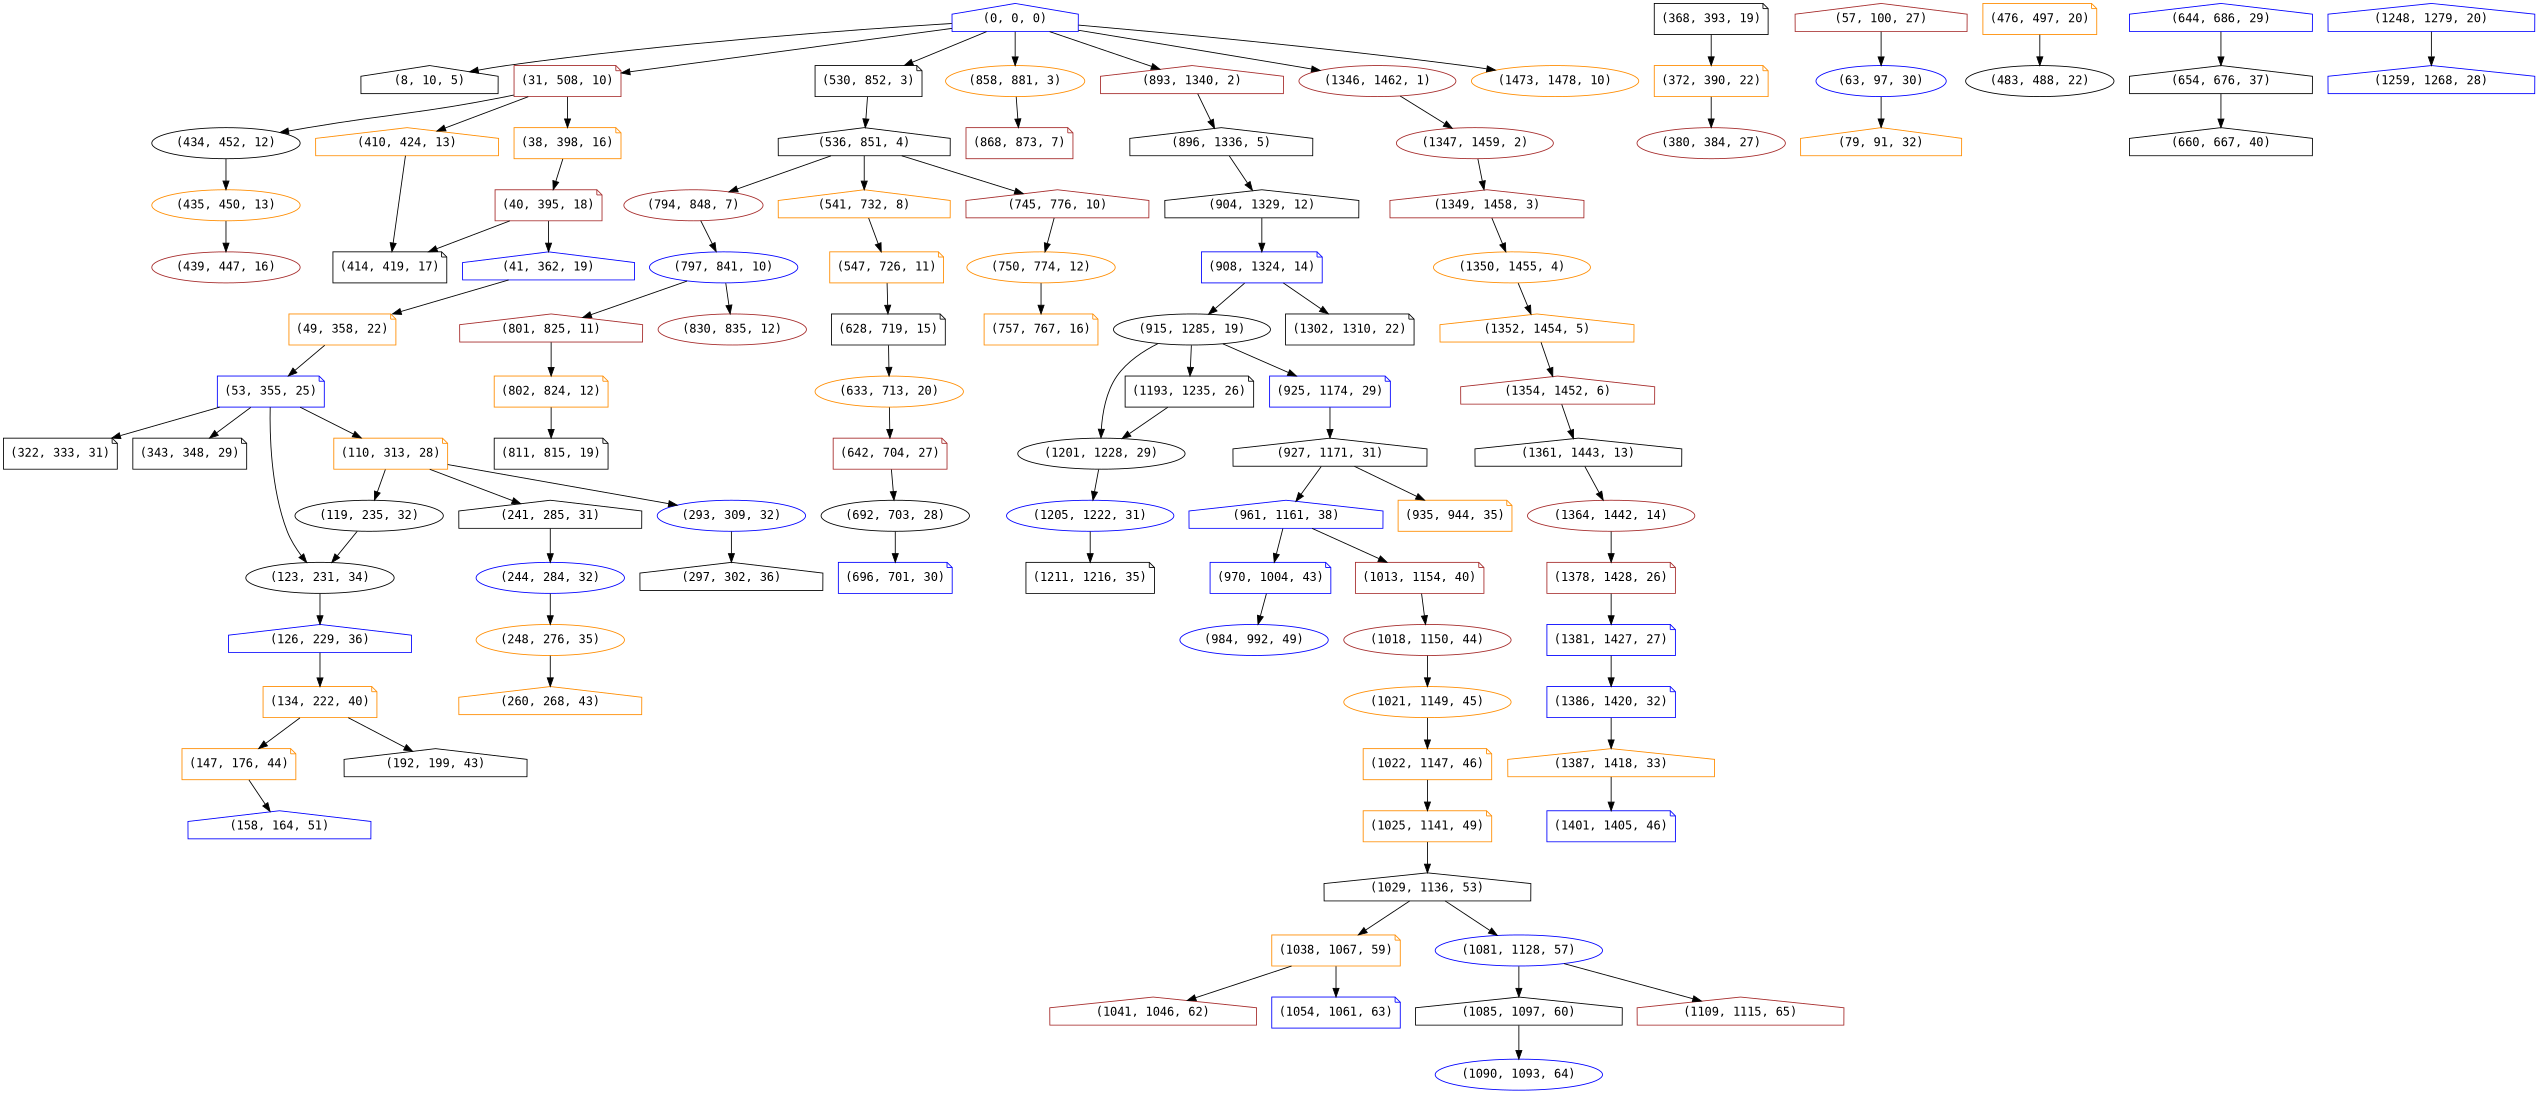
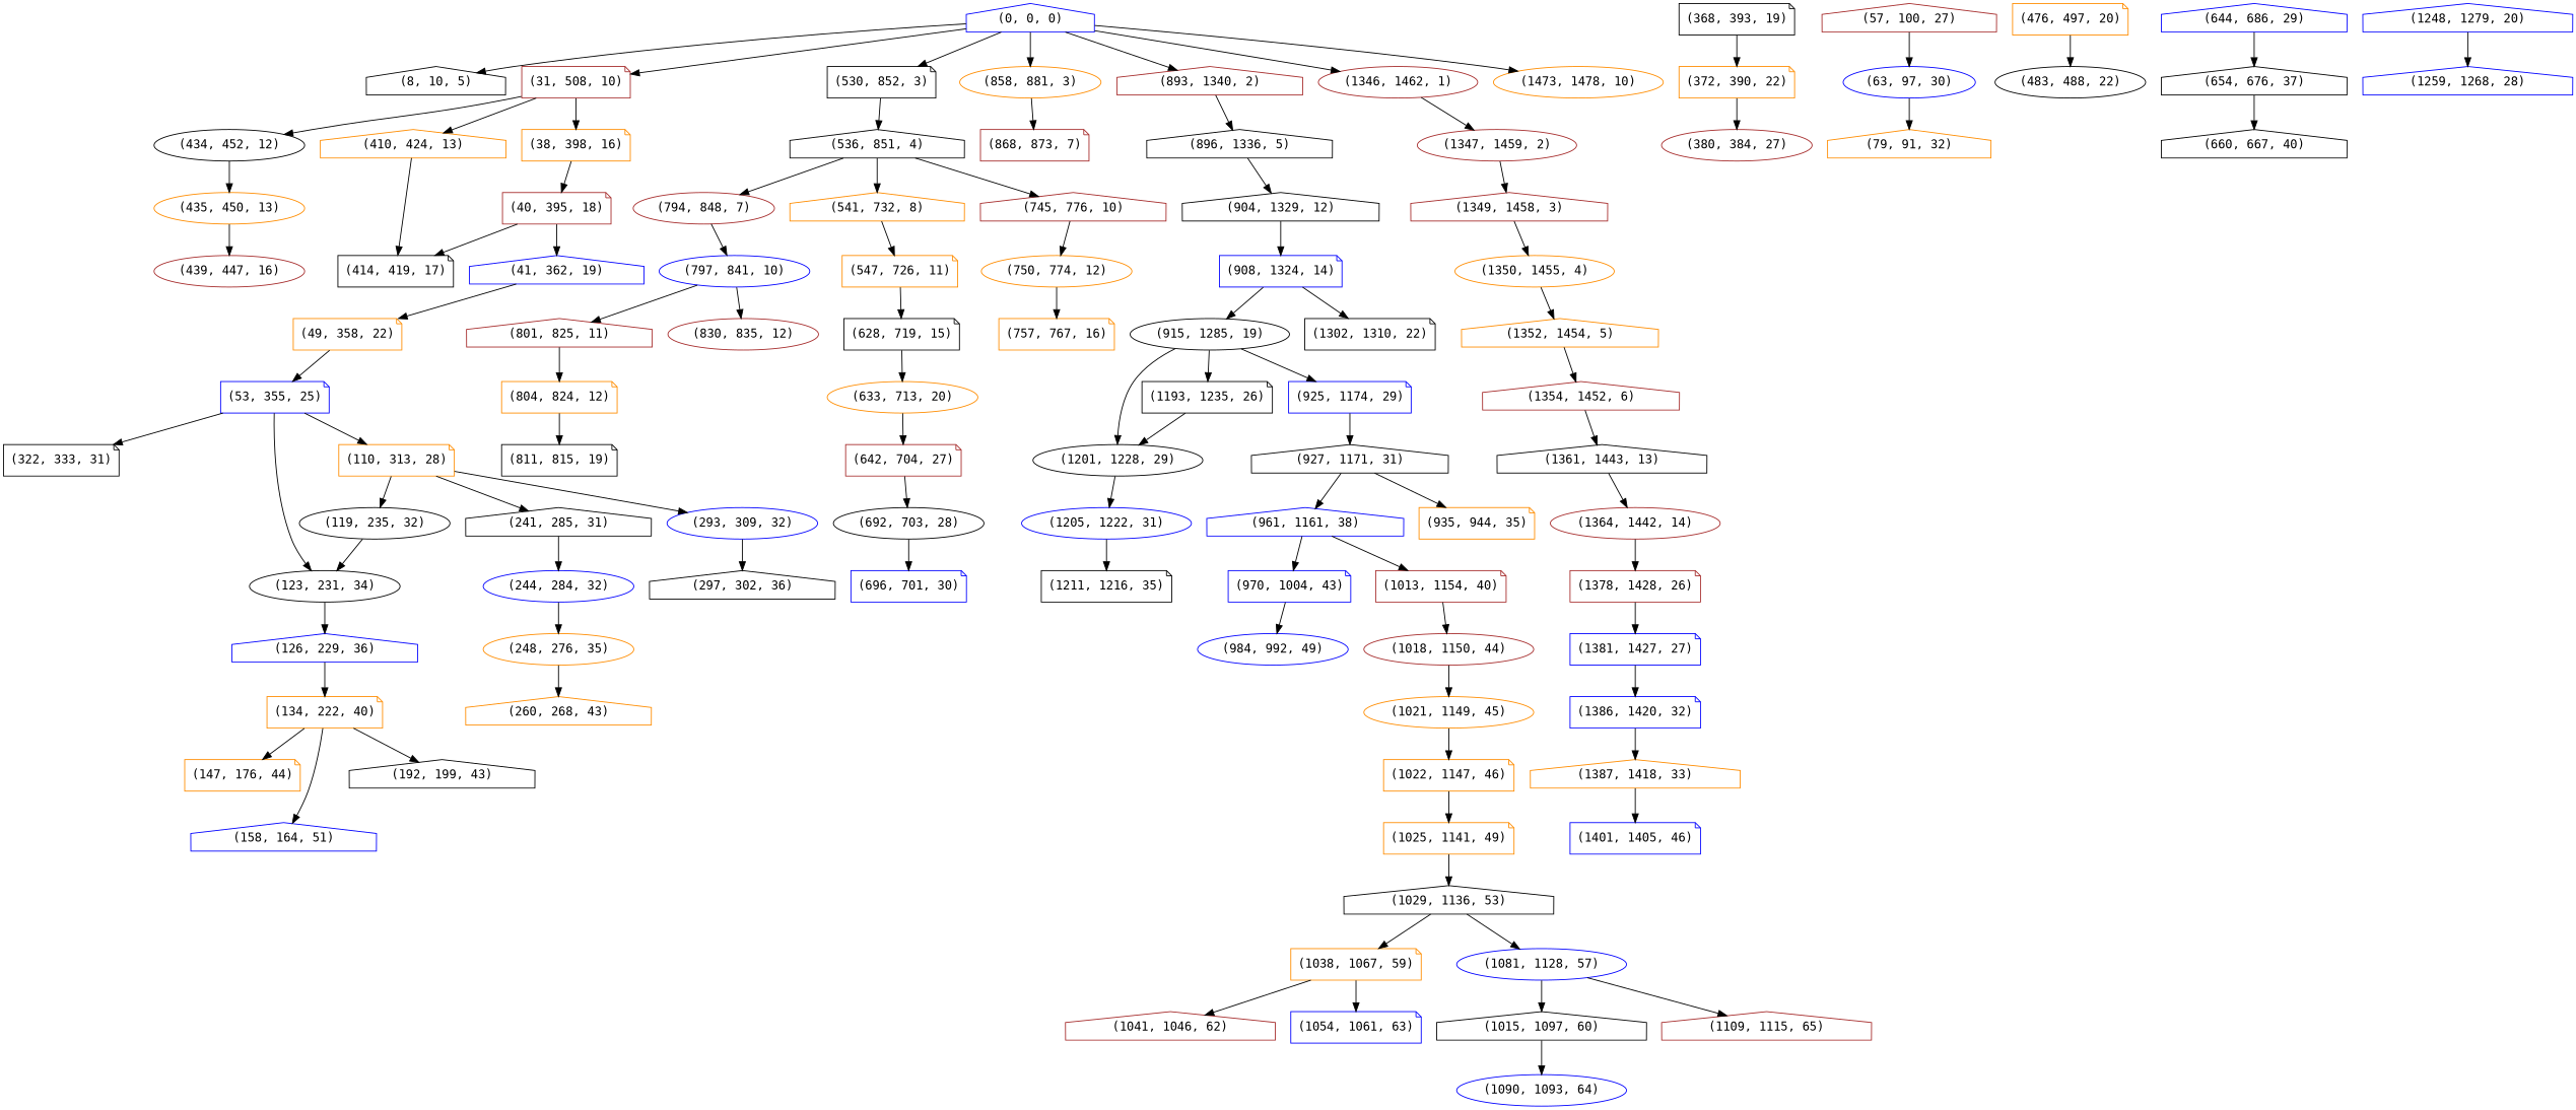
  digraph {
    fontname="DejaVu Sans Mono"
    node [color=black fontname="DejaVu Sans Mono" shape=note]
    edge [fontname="DejaVu Sans Mono"]
    "(0, 0, 0)" [color=blue shape=house]
    n2 [label="(8, 10, 5)" shape=house]
    "(31, 508, 10)" [color=brown]
    "(530, 852, 3)"
    "(858, 881, 3)" [color=darkorange shape=ellipse]
    "(893, 1340, 2)" [color=brown shape=house]
    "(1346, 1462, 1)" [color=brown shape=ellipse]
    "(1473, 1478, 10)" [color=darkorange shape=ellipse]
    "(38, 398, 16)" [color=darkorange]
    "(410, 424, 13)" [color=darkorange shape=house]
    "(434, 452, 12)" [shape=ellipse]
    "(536, 851, 4)" [shape=house]
    "(868, 873, 7)" [color=brown]
    "(896, 1336, 5)" [shape=house]
    "(1347, 1459, 2)" [color=brown shape=ellipse]
    "(40, 395, 18)" [color=brown]
    "(414, 419, 17)"
    "(435, 450, 13)" [color=darkorange shape=ellipse]
    "(41, 362, 19)" [color=blue shape=house]
    "(49, 358, 22)" [color=darkorange]
    "(372, 390, 22)" [color=darkorange]
    "(368, 393, 19)"
    "(53, 355, 25)" [color=blue]
    "(110, 313, 28)" [color=darkorange]
    "(322, 333, 31)"
-   "(343, 348, 29)"
    "(123, 231, 34)" [shape=ellipse]
    "(57, 100, 27)" [color=brown shape=house]
    "(63, 97, 30)" [color=blue shape=ellipse]
    "(119, 235, 32)" [shape=ellipse]
    "(241, 285, 31)" [shape=house]
    "(293, 309, 32)" [color=blue shape=ellipse]
    "(79, 91, 32)" [color=darkorange shape=house]
    "(244, 284, 32)" [color=blue shape=ellipse]
    "(297, 302, 36)" [shape=house]
    "(126, 229, 36)" [color=blue shape=house]
    "(134, 222, 40)" [color=darkorange]
    "(147, 176, 44)" [color=darkorange]
    "(192, 199, 43)" [shape=house]
    "(158, 164, 51)" [color=blue shape=house]
    "(248, 276, 35)" [color=darkorange shape=ellipse]
    "(260, 268, 43)" [color=darkorange shape=house]
    "(380, 384, 27)" [color=brown shape=ellipse]
    "(439, 447, 16)" [color=brown shape=ellipse]
    "(476, 497, 20)" [color=darkorange]
    "(483, 488, 22)" [shape=ellipse]
    "(541, 732, 8)" [color=darkorange shape=house]
    "(745, 776, 10)" [color=brown shape=house]
    "(794, 848, 7)" [color=brown shape=ellipse]
    "(547, 726, 11)" [color=darkorange]
    "(750, 774, 12)" [color=darkorange shape=ellipse]
    "(797, 841, 10)" [color=blue shape=ellipse]
    "(628, 719, 15)"
    "(633, 713, 20)" [color=darkorange shape=ellipse]
    "(642, 704, 27)" [color=brown]
    "(692, 703, 28)" [shape=ellipse]
    "(644, 686, 29)" [color=blue shape=house]
    "(654, 676, 37)" [shape=house]
    "(696, 701, 30)" [color=blue]
    "(660, 667, 40)" [shape=house]
    "(757, 767, 16)" [color=darkorange]
    "(801, 825, 11)" [color=brown shape=house]
    "(830, 835, 12)" [color=brown shape=ellipse]
-   "(804, 824, 12)" [color=darkorange label="(802, 824, 12)"]
+   "(804, 824, 12)" [color=darkorange]
    "(811, 815, 19)"
    "(904, 1329, 12)" [shape=house]
    "(908, 1324, 14)" [color=blue]
    "(915, 1285, 19)" [shape=ellipse]
    "(1302, 1310, 22)"
    "(925, 1174, 29)" [color=blue]
    "(1193, 1235, 26)"
    "(1201, 1228, 29)" [shape=ellipse]
    "(927, 1171, 31)" [shape=house]
    "(1248, 1279, 20)" [color=blue shape=house]
    "(1259, 1268, 28)" [color=blue shape=house]
    "(935, 944, 35)" [color=darkorange]
    "(961, 1161, 38)" [color=blue shape=house]
    "(970, 1004, 43)" [color=blue]
    "(1013, 1154, 40)" [color=brown]
    "(984, 992, 49)" [color=blue shape=ellipse]
    "(1018, 1150, 44)" [color=brown shape=ellipse]
    "(1021, 1149, 45)" [color=darkorange shape=ellipse]
    "(1022, 1147, 46)" [color=darkorange]
    "(1025, 1141, 49)" [color=darkorange]
    "(1029, 1136, 53)" [shape=house]
    "(1038, 1067, 59)" [color=darkorange]
    "(1081, 1128, 57)" [color=blue shape=ellipse]
    "(1041, 1046, 62)" [color=brown shape=house]
    "(1054, 1061, 63)" [color=blue]
-   "(1085, 1097, 60)" [shape=house]
+   "(1085, 1097, 60)" [shape=house label="(1015, 1097, 60)"]
    "(1109, 1115, 65)" [color=brown shape=house]
    "(1090, 1093, 64)" [color=blue shape=ellipse]
    "(1205, 1222, 31)" [color=blue shape=ellipse]
    "(1211, 1216, 35)"
    "(1349, 1458, 3)" [color=brown shape=house]
    "(1350, 1455, 4)" [color=darkorange shape=ellipse]
    "(1352, 1454, 5)" [color=darkorange shape=house]
    "(1354, 1452, 6)" [color=brown shape=house]
    "(1361, 1443, 13)" [shape=house]
    "(1364, 1442, 14)" [color=brown shape=ellipse]
    "(1378, 1428, 26)" [color=brown]
    "(1381, 1427, 27)" [color=blue]
    "(1386, 1420, 32)" [color=blue]
    "(1387, 1418, 33)" [color=darkorange shape=house]
    "(1401, 1405, 46)" [color=blue]
    "(0, 0, 0)" -> n2
    "(0, 0, 0)" -> "(31, 508, 10)"
    "(0, 0, 0)" -> "(530, 852, 3)"
    "(0, 0, 0)" -> "(858, 881, 3)"
    "(0, 0, 0)" -> "(893, 1340, 2)"
    "(0, 0, 0)" -> "(1346, 1462, 1)"
    "(0, 0, 0)" -> "(1473, 1478, 10)"
    "(31, 508, 10)" -> "(38, 398, 16)"
    "(31, 508, 10)" -> "(410, 424, 13)"
    "(31, 508, 10)" -> "(434, 452, 12)"
    "(530, 852, 3)" -> "(536, 851, 4)"
    "(858, 881, 3)" -> "(868, 873, 7)"
    "(893, 1340, 2)" -> "(896, 1336, 5)"
    "(1346, 1462, 1)" -> "(1347, 1459, 2)"
    "(38, 398, 16)" -> "(40, 395, 18)"
    "(410, 424, 13)" -> "(414, 419, 17)"
    "(434, 452, 12)" -> "(435, 450, 13)"
    "(536, 851, 4)" -> "(541, 732, 8)"
    "(536, 851, 4)" -> "(745, 776, 10)"
    "(536, 851, 4)" -> "(794, 848, 7)"
    "(896, 1336, 5)" -> "(904, 1329, 12)"
    "(1347, 1459, 2)" -> "(1349, 1458, 3)"
    "(40, 395, 18)" -> "(414, 419, 17)"
    "(40, 395, 18)" -> "(41, 362, 19)"
    "(435, 450, 13)" -> "(439, 447, 16)"
    "(41, 362, 19)" -> "(49, 358, 22)"
    "(49, 358, 22)" -> "(53, 355, 25)"
    "(372, 390, 22)" -> "(380, 384, 27)"
    "(368, 393, 19)" -> "(372, 390, 22)"
    "(53, 355, 25)" -> "(110, 313, 28)"
    "(53, 355, 25)" -> "(322, 333, 31)"
-   "(53, 355, 25)" -> "(343, 348, 29)"
    "(53, 355, 25)" -> "(123, 231, 34)"
    "(110, 313, 28)" -> "(119, 235, 32)"
    "(110, 313, 28)" -> "(241, 285, 31)"
    "(110, 313, 28)" -> "(293, 309, 32)"
    "(123, 231, 34)" -> "(126, 229, 36)"
    "(57, 100, 27)" -> "(63, 97, 30)"
    "(63, 97, 30)" -> "(79, 91, 32)"
    "(119, 235, 32)" -> "(123, 231, 34)"
    "(241, 285, 31)" -> "(244, 284, 32)"
    "(293, 309, 32)" -> "(297, 302, 36)"
    "(244, 284, 32)" -> "(248, 276, 35)"
    "(126, 229, 36)" -> "(134, 222, 40)"
    "(134, 222, 40)" -> "(147, 176, 44)"
    "(134, 222, 40)" -> "(192, 199, 43)"
-   "(147, 176, 44)" -> "(158, 164, 51)"
+   "(134, 222, 40)" -> "(158, 164, 51)"
    "(248, 276, 35)" -> "(260, 268, 43)"
    "(476, 497, 20)" -> "(483, 488, 22)"
    "(541, 732, 8)" -> "(547, 726, 11)"
    "(745, 776, 10)" -> "(750, 774, 12)"
    "(794, 848, 7)" -> "(797, 841, 10)"
    "(547, 726, 11)" -> "(628, 719, 15)"
    "(750, 774, 12)" -> "(757, 767, 16)"
    "(797, 841, 10)" -> "(801, 825, 11)"
    "(797, 841, 10)" -> "(830, 835, 12)"
    "(628, 719, 15)" -> "(633, 713, 20)"
    "(633, 713, 20)" -> "(642, 704, 27)"
    "(642, 704, 27)" -> "(692, 703, 28)"
    "(692, 703, 28)" -> "(696, 701, 30)"
    "(644, 686, 29)" -> "(654, 676, 37)"
    "(654, 676, 37)" -> "(660, 667, 40)"
    "(801, 825, 11)" -> "(804, 824, 12)"
    "(804, 824, 12)" -> "(811, 815, 19)"
    "(904, 1329, 12)" -> "(908, 1324, 14)"
    "(908, 1324, 14)" -> "(915, 1285, 19)"
    "(908, 1324, 14)" -> "(1302, 1310, 22)"
    "(915, 1285, 19)" -> "(925, 1174, 29)"
    "(915, 1285, 19)" -> "(1193, 1235, 26)"
    "(915, 1285, 19)" -> "(1201, 1228, 29)"
    "(925, 1174, 29)" -> "(927, 1171, 31)"
    "(1193, 1235, 26)" -> "(1201, 1228, 29)"
    "(1201, 1228, 29)" -> "(1205, 1222, 31)"
    "(927, 1171, 31)" -> "(935, 944, 35)"
    "(927, 1171, 31)" -> "(961, 1161, 38)"
    "(1248, 1279, 20)" -> "(1259, 1268, 28)"
    "(961, 1161, 38)" -> "(970, 1004, 43)"
    "(961, 1161, 38)" -> "(1013, 1154, 40)"
    "(970, 1004, 43)" -> "(984, 992, 49)"
    "(1013, 1154, 40)" -> "(1018, 1150, 44)"
    "(1018, 1150, 44)" -> "(1021, 1149, 45)"
    "(1021, 1149, 45)" -> "(1022, 1147, 46)"
    "(1022, 1147, 46)" -> "(1025, 1141, 49)"
    "(1025, 1141, 49)" -> "(1029, 1136, 53)"
    "(1029, 1136, 53)" -> "(1038, 1067, 59)"
    "(1029, 1136, 53)" -> "(1081, 1128, 57)"
    "(1038, 1067, 59)" -> "(1041, 1046, 62)"
    "(1038, 1067, 59)" -> "(1054, 1061, 63)"
    "(1081, 1128, 57)" -> "(1085, 1097, 60)"
    "(1081, 1128, 57)" -> "(1109, 1115, 65)"
    "(1085, 1097, 60)" -> "(1090, 1093, 64)"
    "(1205, 1222, 31)" -> "(1211, 1216, 35)"
    "(1349, 1458, 3)" -> "(1350, 1455, 4)"
    "(1350, 1455, 4)" -> "(1352, 1454, 5)"
    "(1352, 1454, 5)" -> "(1354, 1452, 6)"
    "(1354, 1452, 6)" -> "(1361, 1443, 13)"
    "(1361, 1443, 13)" -> "(1364, 1442, 14)"
    "(1364, 1442, 14)" -> "(1378, 1428, 26)"
    "(1378, 1428, 26)" -> "(1381, 1427, 27)"
    "(1381, 1427, 27)" -> "(1386, 1420, 32)"
    "(1386, 1420, 32)" -> "(1387, 1418, 33)"
    "(1387, 1418, 33)" -> "(1401, 1405, 46)"
  }
